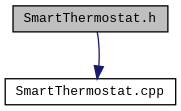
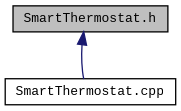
  digraph {
    fontname="Liberation Mono"
    node [color=black fontname="Liberation Mono" fontsize=10 shape=record style=filled]
    n1 [fillcolor=grey75 fontcolor=black height=0.2 label="SmartThermostat.h" width=0.4]
    n2 [fillcolor=white height=0.2 label="SmartThermostat.cpp" width=0.4]
-   n2 -> n1 [color=midnightblue dir=back fontname="Liberation Mono" fontsize=10 labelfontname=Helvetica labelfontsize=10 style=solid]
+   n1 -> n2 [color=midnightblue dir=back fontname="Liberation Mono" fontsize=10 labelfontname=Helvetica labelfontsize=10 style=solid]
  }
